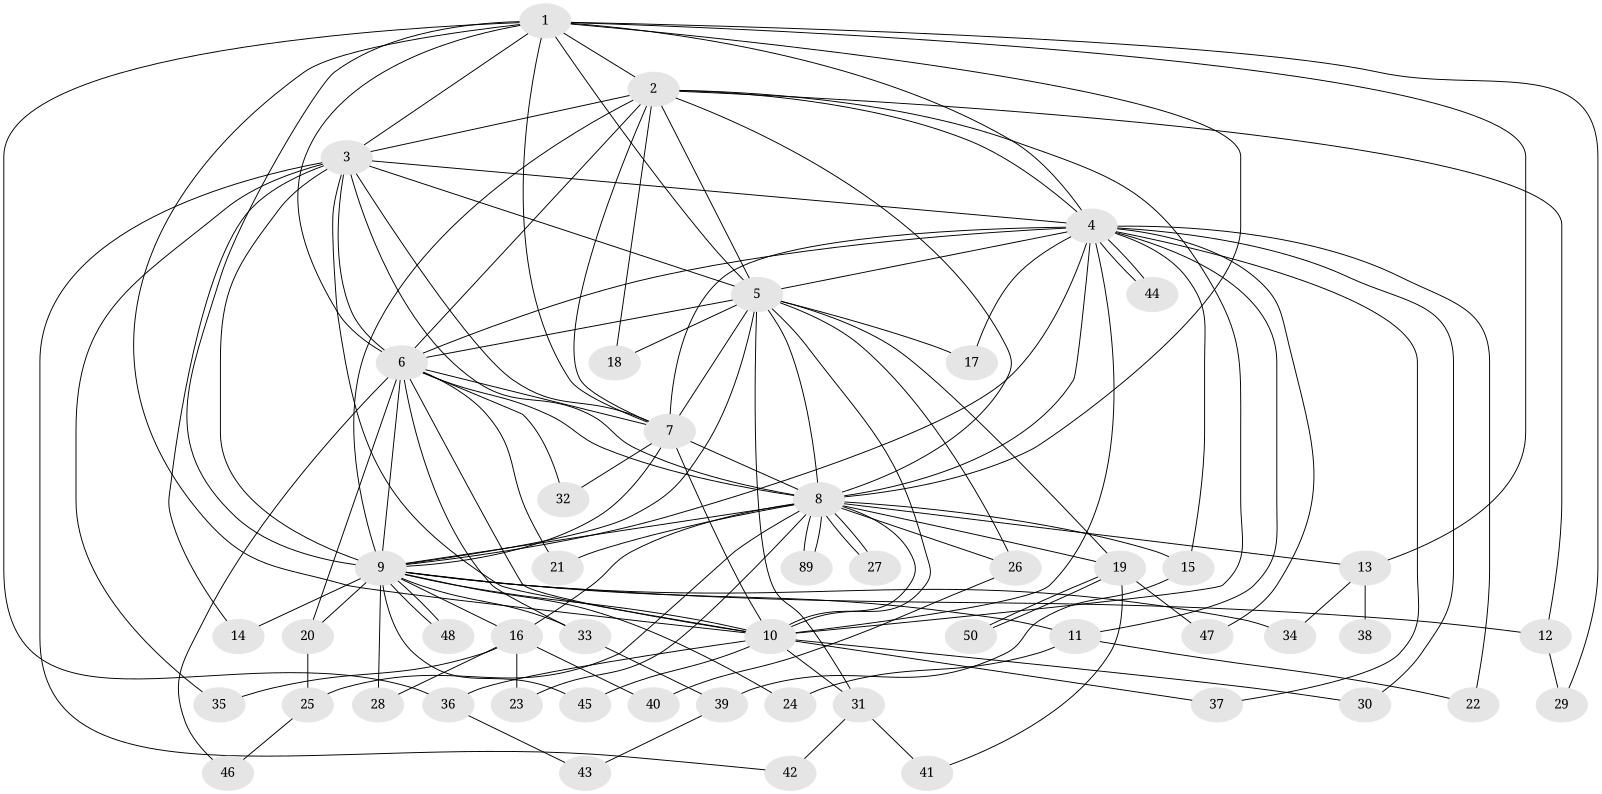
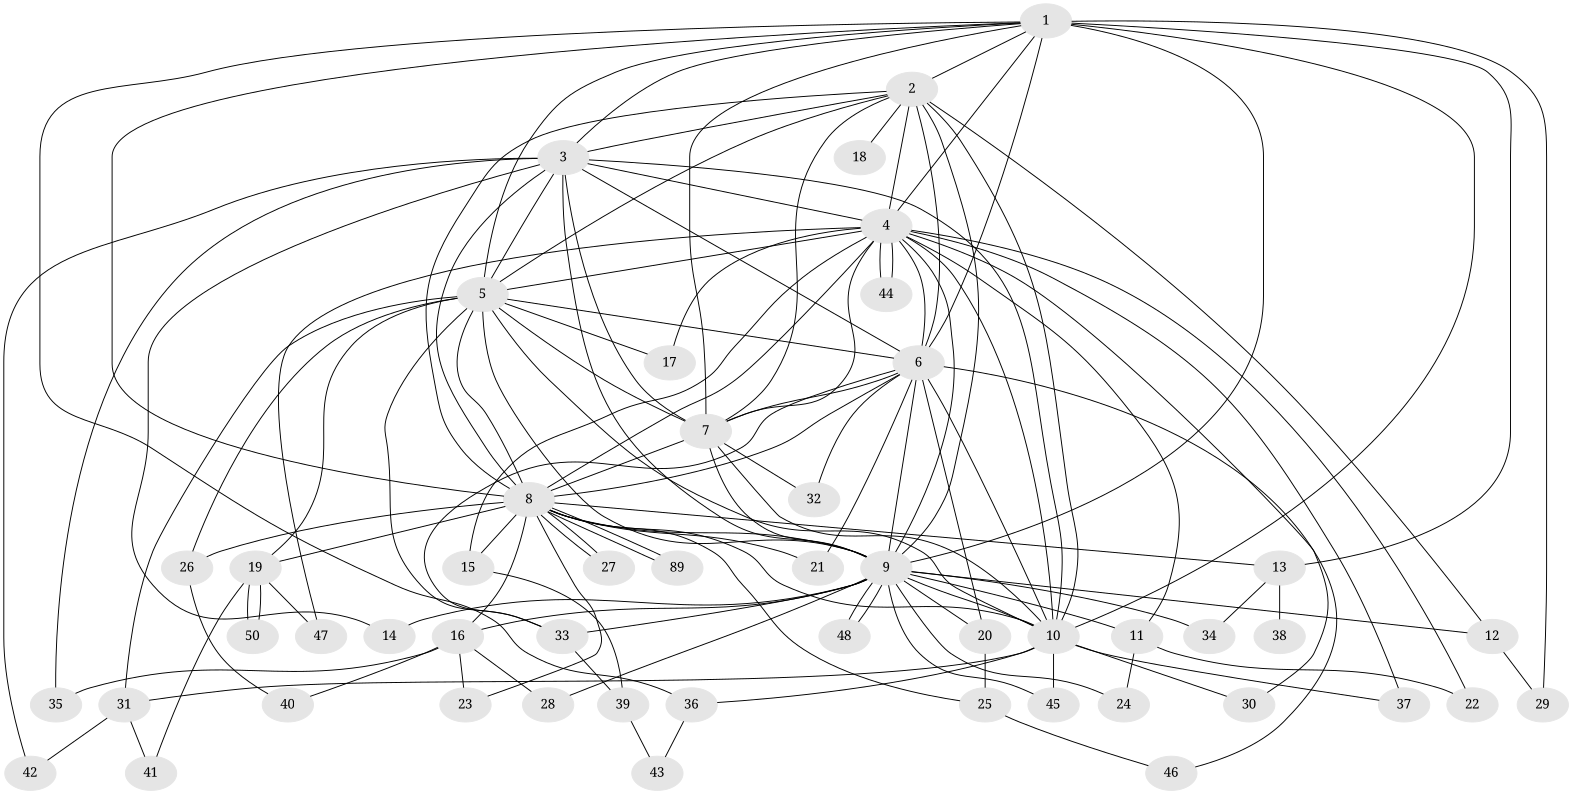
  graph {
    fontname="Noto Serif"
    node [color=gray90 fontname="Noto Serif" style=filled]
    edge [fontname="Noto Serif"]
    1
    2
    3
    4
    5
    6
    7
    8
    9
    10
    13
    29
    36
    12
    18
    14
    35
    42
    11
    15
    17
    22
    30
    37
    44
    47
    19
    26
    31
    20
    21
    32
    33
    46
    16
    23
    25
    27
    n39 [label=89]
    24
    28
    34
    45
    48
    38
    43
    39
    41
    50
    40
    1 -- 2
    1 -- 3
    1 -- 4
    1 -- 5
    1 -- 6
    1 -- 7
    1 -- 8
    1 -- 9
    1 -- 10
    1 -- 13
    1 -- 29
    1 -- 36
    2 -- 3
    2 -- 4
    2 -- 5
    2 -- 6
    2 -- 7
    2 -- 8
    2 -- 9
    2 -- 10
    2 -- 12
    2 -- 18
    3 -- 4
    3 -- 5
    3 -- 6
    3 -- 7
    3 -- 8
    3 -- 9
    3 -- 10
    3 -- 14
    3 -- 35
    3 -- 42
    4 -- 5
    4 -- 6
    4 -- 7
    4 -- 8
    4 -- 9
    4 -- 10
    4 -- 11
    4 -- 15
    4 -- 17
    4 -- 22
    4 -- 30
    4 -- 37
    4 -- 44
    4 -- 44
    4 -- 47
    5 -- 6
    5 -- 7
    5 -- 8
    5 -- 9
    5 -- 10
-   5 -- 18
+   5 -- 33
    5 -- 17
    5 -- 19
    5 -- 26
    5 -- 31
    6 -- 7
    6 -- 8
    6 -- 9
    6 -- 10
    6 -- 20
    6 -- 21
    6 -- 32
    6 -- 33
    6 -- 46
    7 -- 8
    7 -- 9
    7 -- 10
    7 -- 32
    8 -- 9
    8 -- 10
    8 -- 13
    8 -- 15
    8 -- 19
    8 -- 26
    8 -- 21
    8 -- 16
    8 -- 23
    8 -- 25
    8 -- 27
    8 -- 27
    8 -- n39
    8 -- n39
    9 -- 10
    9 -- 12
    9 -- 14
    9 -- 11
    9 -- 20
    9 -- 33
    9 -- 16
    9 -- 24
    9 -- 28
    9 -- 34
    9 -- 45
    9 -- 48
    9 -- 48
    10 -- 36
    10 -- 30
    10 -- 37
    10 -- 31
    10 -- 45
    13 -- 34
    13 -- 38
    36 -- 43
    12 -- 29
    11 -- 22
    11 -- 24
    15 -- 39
    19 -- 47
    19 -- 41
    19 -- 50
    19 -- 50
    26 -- 40
    31 -- 42
    31 -- 41
    20 -- 25
    33 -- 39
    16 -- 35
    16 -- 23
    16 -- 28
    16 -- 40
    25 -- 46
    39 -- 43
  }
